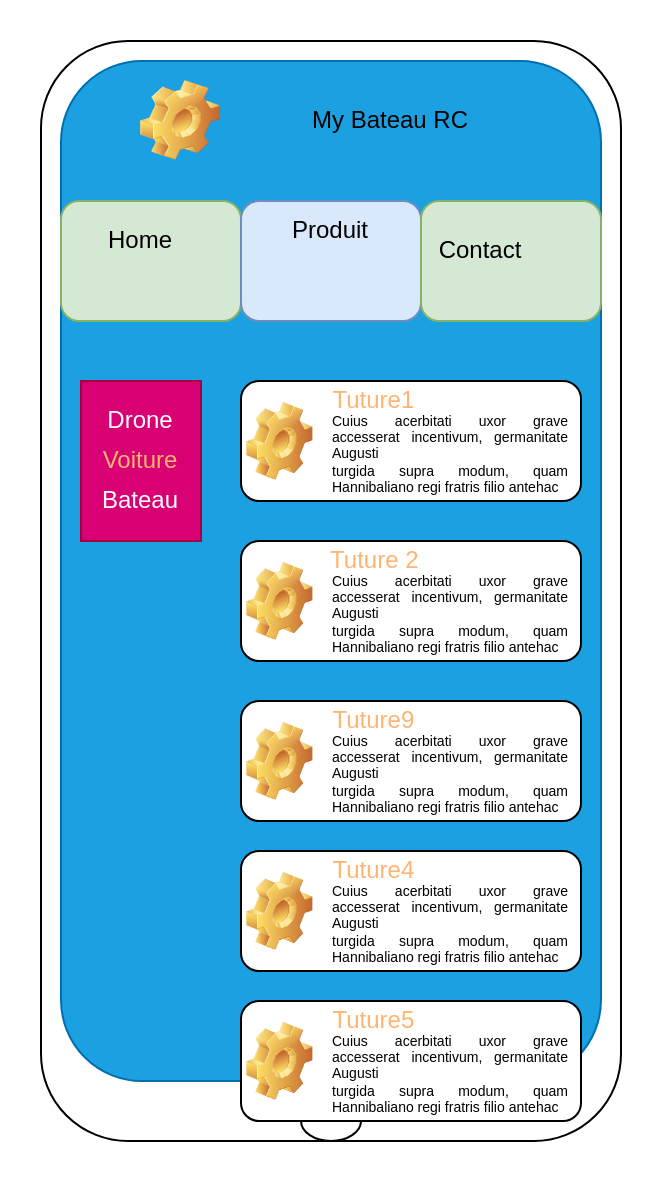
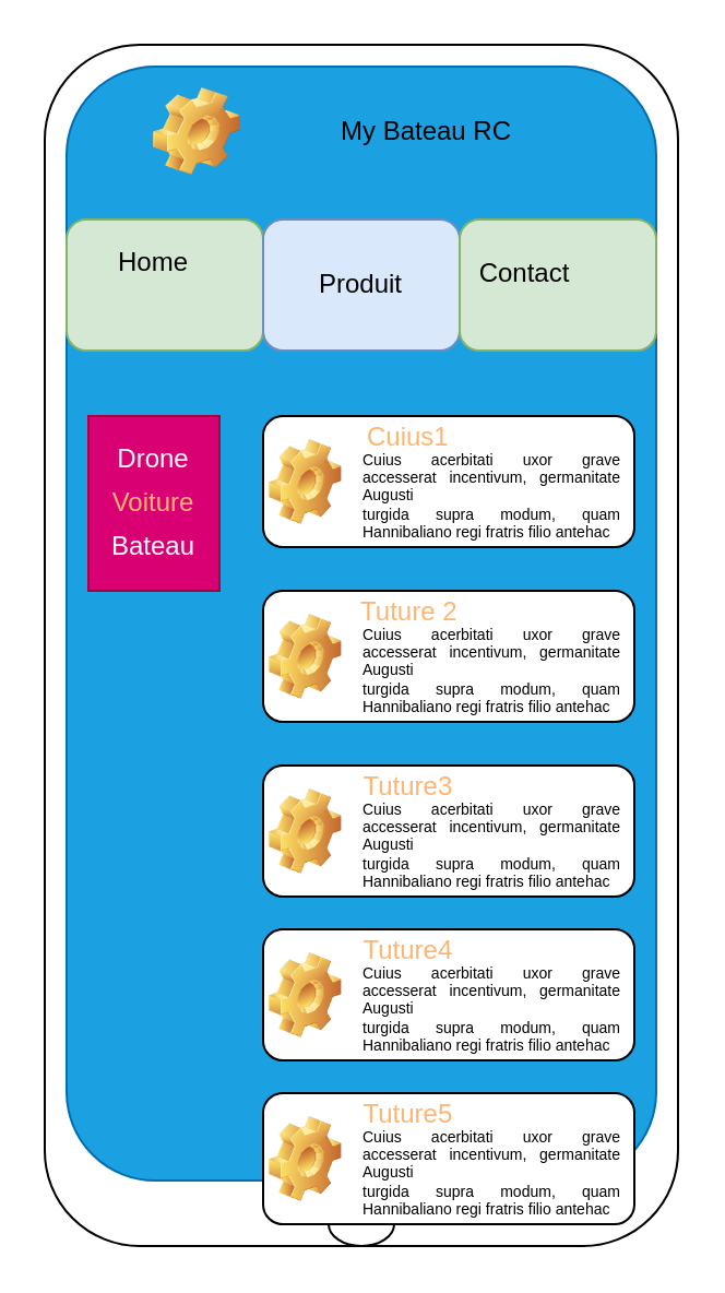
  <mxCell id="0" />
  <mxCell id="1" parent="0" />
  <mxCell id="2" value="" style="rounded=1;whiteSpace=wrap;html=1;" parent="1" vertex="1"><mxGeometry x="20" y="20" width="290" height="550" as="geometry" /></mxCell>
  <mxCell id="3" value="" style="rounded=1;whiteSpace=wrap;html=1;fillColor=#1ba1e2;strokeColor=#006EAF;fontColor=#ffffff;" parent="1" vertex="1"><mxGeometry x="30" y="30" width="270" height="510" as="geometry" /></mxCell>
  <mxCell id="4" value="" style="ellipse;whiteSpace=wrap;html=1;" parent="1" vertex="1"><mxGeometry x="150" y="550" width="30" height="20" as="geometry" /></mxCell>
  <mxCell id="5" value="" style="rounded=1;whiteSpace=wrap;html=1;fillColor=#d5e8d4;strokeColor=#82b366;" parent="1" vertex="1"><mxGeometry x="30" y="100" width="90" height="60" as="geometry" /></mxCell>
  <mxCell id="6" value="" style="rounded=1;whiteSpace=wrap;html=1;fillColor=#dae8fc;strokeColor=#6c8ebf;" parent="1" vertex="1"><mxGeometry x="120" y="100" width="90" height="60" as="geometry" /></mxCell>
  <mxCell id="7" value="" style="rounded=1;whiteSpace=wrap;html=1;fillColor=#d5e8d4;strokeColor=#82b366;" parent="1" vertex="1"><mxGeometry x="210" y="100" width="90" height="60" as="geometry" /></mxCell>
  <mxCell id="8" value="Home" style="text;html=1;strokeColor=none;fillColor=none;align=center;verticalAlign=middle;whiteSpace=wrap;rounded=0;" parent="1" vertex="1"><mxGeometry x="50" y="110" width="40" height="20" as="geometry" /></mxCell>
- <mxCell id="9" value="Produit" style="text;html=1;strokeColor=none;fillColor=none;align=center;verticalAlign=middle;whiteSpace=wrap;rounded=0;" parent="1" vertex="1"><mxGeometry x="145" y="105" width="40" height="20" as="geometry" /></mxCell>
+ <mxCell id="9" value="Produit" style="text;html=1;strokeColor=none;fillColor=none;align=center;verticalAlign=middle;whiteSpace=wrap;rounded=0;" parent="1" vertex="1"><mxGeometry x="145" y="120" width="40" height="20" as="geometry" /></mxCell>
  <mxCell id="10" value="Contact" style="text;html=1;strokeColor=none;fillColor=none;align=center;verticalAlign=middle;whiteSpace=wrap;rounded=0;" parent="1" vertex="1"><mxGeometry x="220" y="115" width="40" height="20" as="geometry" /></mxCell>
  <mxCell id="11" value="" style="shape=image;html=1;verticalLabelPosition=bottom;verticalAlign=top;imageAspect=0;image=img/clipart/Gear_128x128.png" parent="1" vertex="1"><mxGeometry x="70" y="40" width="40" height="40" as="geometry" /></mxCell>
  <mxCell id="12" value="My Bateau RC" style="text;html=1;strokeColor=none;fillColor=none;align=center;verticalAlign=middle;whiteSpace=wrap;rounded=0;" parent="1" vertex="1"><mxGeometry x="130" y="50" width="130" height="20" as="geometry" /></mxCell>
  <mxCell id="13" value="" style="rounded=0;whiteSpace=wrap;html=1;fillColor=#d80073;strokeColor=#A50040;fontColor=#ffffff;" parent="1" vertex="1"><mxGeometry x="40" y="190" width="60" height="80" as="geometry" /></mxCell>
  <mxCell id="14" value="Drone" style="text;html=1;strokeColor=none;fillColor=none;align=center;verticalAlign=middle;whiteSpace=wrap;rounded=0;fontColor=#FFFFFF;" parent="1" vertex="1"><mxGeometry x="50" y="200" width="40" height="20" as="geometry" /></mxCell>
  <mxCell id="15" value="Voiture" style="text;html=1;strokeColor=none;fillColor=none;align=center;verticalAlign=middle;whiteSpace=wrap;rounded=0;fontColor=#FFB570;" parent="1" vertex="1"><mxGeometry x="50" y="220" width="40" height="20" as="geometry" /></mxCell>
  <mxCell id="16" value="Bateau" style="text;html=1;strokeColor=none;fillColor=none;align=center;verticalAlign=middle;whiteSpace=wrap;rounded=0;fontColor=#FFFFFF;" parent="1" vertex="1"><mxGeometry x="50" y="240" width="40" height="20" as="geometry" /></mxCell>
  <mxCell id="17" value="" style="rounded=1;whiteSpace=wrap;html=1;fontColor=#FFB570;" parent="1" vertex="1"><mxGeometry x="120" y="190" width="170" height="60" as="geometry" /></mxCell>
  <mxCell id="18" value="" style="shape=image;html=1;verticalLabelPosition=bottom;verticalAlign=top;imageAspect=1;aspect=fixed;image=img/clipart/Gear_128x128.png;fontColor=#FFB570;" parent="1" vertex="1"><mxGeometry x="123" y="201" width="33.25" height="39" as="geometry" /></mxCell>
- <mxCell id="19" value="&amp;nbsp;Tuture1" style="text;html=1;strokeColor=none;fillColor=none;align=center;verticalAlign=middle;whiteSpace=wrap;rounded=0;fontColor=#FFB570;" parent="1" vertex="1"><mxGeometry x="165" y="190" width="40" height="20" as="geometry" /></mxCell>
+ <mxCell id="19" value="&amp;nbsp;Cuius1" style="text;html=1;strokeColor=none;fillColor=none;align=center;verticalAlign=middle;whiteSpace=wrap;rounded=0;fontColor=#FFB570;" parent="1" vertex="1"><mxGeometry x="165" y="190" width="40" height="20" as="geometry" /></mxCell>
  <mxCell id="20" value="&lt;div style=&quot;text-align: justify; font-size: 7px;&quot;&gt;&lt;span style=&quot;font-size: 7px;&quot;&gt;Cuius acerbitati uxor grave accesserat incentivum, germanitate Augusti &lt;br style=&quot;font-size: 7px;&quot;&gt;turgida supra modum, quam Hannibaliano regi fratris filio antehac&lt;/span&gt;&lt;/div&gt;" style="text;html=1;strokeColor=none;fillColor=none;align=left;verticalAlign=middle;whiteSpace=wrap;rounded=0;fontSize=7;" parent="1" vertex="1"><mxGeometry x="164" y="207" width="120" height="40" as="geometry" /></mxCell>
  <mxCell id="21" value="" style="rounded=1;whiteSpace=wrap;html=1;fontColor=#FFB570;" parent="1" vertex="1"><mxGeometry x="120" y="270" width="170" height="60" as="geometry" /></mxCell>
  <mxCell id="22" value="" style="shape=image;html=1;verticalLabelPosition=bottom;verticalAlign=top;imageAspect=1;aspect=fixed;image=img/clipart/Gear_128x128.png;fontColor=#FFB570;" parent="1" vertex="1"><mxGeometry x="123" y="281" width="33.25" height="39" as="geometry" /></mxCell>
  <mxCell id="23" value="&amp;nbsp;Tuture 2" style="text;html=1;strokeColor=none;fillColor=none;align=center;verticalAlign=middle;whiteSpace=wrap;rounded=0;fontColor=#FFB570;" parent="1" vertex="1"><mxGeometry x="152.5" y="270" width="65" height="20" as="geometry" /></mxCell>
  <mxCell id="24" value="&lt;div style=&quot;text-align: justify; font-size: 7px;&quot;&gt;&lt;span style=&quot;font-size: 7px;&quot;&gt;Cuius acerbitati uxor grave accesserat incentivum, germanitate Augusti &lt;br style=&quot;font-size: 7px;&quot;&gt;turgida supra modum, quam Hannibaliano regi fratris filio antehac&lt;/span&gt;&lt;/div&gt;" style="text;html=1;strokeColor=none;fillColor=none;align=left;verticalAlign=middle;whiteSpace=wrap;rounded=0;fontSize=7;" parent="1" vertex="1"><mxGeometry x="164" y="287" width="120" height="40" as="geometry" /></mxCell>
  <mxCell id="25" value="" style="rounded=1;whiteSpace=wrap;html=1;fontColor=#FFB570;" parent="1" vertex="1"><mxGeometry x="120" y="350" width="170" height="60" as="geometry" /></mxCell>
  <mxCell id="26" value="" style="shape=image;html=1;verticalLabelPosition=bottom;verticalAlign=top;imageAspect=1;aspect=fixed;image=img/clipart/Gear_128x128.png;fontColor=#FFB570;" parent="1" vertex="1"><mxGeometry x="123" y="361" width="33.25" height="39" as="geometry" /></mxCell>
- <mxCell id="27" value="&amp;nbsp;Tuture9" style="text;html=1;strokeColor=none;fillColor=none;align=center;verticalAlign=middle;whiteSpace=wrap;rounded=0;fontColor=#FFB570;" parent="1" vertex="1"><mxGeometry x="165" y="350" width="40" height="20" as="geometry" /></mxCell>
+ <mxCell id="27" value="&amp;nbsp;Tuture3" style="text;html=1;strokeColor=none;fillColor=none;align=center;verticalAlign=middle;whiteSpace=wrap;rounded=0;fontColor=#FFB570;" parent="1" vertex="1"><mxGeometry x="165" y="350" width="40" height="20" as="geometry" /></mxCell>
  <mxCell id="28" value="&lt;div style=&quot;text-align: justify; font-size: 7px;&quot;&gt;&lt;span style=&quot;font-size: 7px;&quot;&gt;Cuius acerbitati uxor grave accesserat incentivum, germanitate Augusti &lt;br style=&quot;font-size: 7px;&quot;&gt;turgida supra modum, quam Hannibaliano regi fratris filio antehac&lt;/span&gt;&lt;/div&gt;" style="text;html=1;strokeColor=none;fillColor=none;align=left;verticalAlign=middle;whiteSpace=wrap;rounded=0;fontSize=7;" parent="1" vertex="1"><mxGeometry x="164" y="367" width="120" height="40" as="geometry" /></mxCell>
  <mxCell id="29" value="" style="rounded=1;whiteSpace=wrap;html=1;fontColor=#FFB570;" parent="1" vertex="1"><mxGeometry x="120" y="425" width="170" height="60" as="geometry" /></mxCell>
  <mxCell id="30" value="" style="shape=image;html=1;verticalLabelPosition=bottom;verticalAlign=top;imageAspect=1;aspect=fixed;image=img/clipart/Gear_128x128.png;fontColor=#FFB570;" parent="1" vertex="1"><mxGeometry x="123" y="436" width="33.25" height="39" as="geometry" /></mxCell>
  <mxCell id="31" value="&amp;nbsp;Tuture4" style="text;html=1;strokeColor=none;fillColor=none;align=center;verticalAlign=middle;whiteSpace=wrap;rounded=0;fontColor=#FFB570;" parent="1" vertex="1"><mxGeometry x="165" y="425" width="40" height="20" as="geometry" /></mxCell>
  <mxCell id="32" value="&lt;div style=&quot;text-align: justify; font-size: 7px;&quot;&gt;&lt;span style=&quot;font-size: 7px;&quot;&gt;Cuius acerbitati uxor grave accesserat incentivum, germanitate Augusti &lt;br style=&quot;font-size: 7px;&quot;&gt;turgida supra modum, quam Hannibaliano regi fratris filio antehac&lt;/span&gt;&lt;/div&gt;" style="text;html=1;strokeColor=none;fillColor=none;align=left;verticalAlign=middle;whiteSpace=wrap;rounded=0;fontSize=7;" parent="1" vertex="1"><mxGeometry x="164" y="442" width="120" height="40" as="geometry" /></mxCell>
  <mxCell id="33" value="" style="group" parent="1" vertex="1" connectable="0"><mxGeometry x="120" y="500" width="170" height="60" as="geometry" /></mxCell>
  <mxCell id="34" value="" style="rounded=1;whiteSpace=wrap;html=1;fontColor=#FFB570;" parent="33" vertex="1"><mxGeometry width="170" height="60" as="geometry" /></mxCell>
  <mxCell id="35" value="" style="shape=image;html=1;verticalLabelPosition=bottom;verticalAlign=top;imageAspect=1;aspect=fixed;image=img/clipart/Gear_128x128.png;fontColor=#FFB570;" parent="33" vertex="1"><mxGeometry x="3" y="11" width="33.25" height="39" as="geometry" /></mxCell>
  <mxCell id="36" value="&amp;nbsp;Tuture5" style="text;html=1;strokeColor=none;fillColor=none;align=center;verticalAlign=middle;whiteSpace=wrap;rounded=0;fontColor=#FFB570;" parent="33" vertex="1"><mxGeometry x="45" width="40" height="20" as="geometry" /></mxCell>
  <mxCell id="37" value="&lt;div style=&quot;text-align: justify; font-size: 7px;&quot;&gt;&lt;span style=&quot;font-size: 7px;&quot;&gt;Cuius acerbitati uxor grave accesserat incentivum, germanitate Augusti &lt;br style=&quot;font-size: 7px;&quot;&gt;turgida supra modum, quam Hannibaliano regi fratris filio antehac&lt;/span&gt;&lt;/div&gt;" style="text;html=1;strokeColor=none;fillColor=none;align=left;verticalAlign=middle;whiteSpace=wrap;rounded=0;fontSize=7;" parent="33" vertex="1"><mxGeometry x="44" y="17" width="120" height="40" as="geometry" /></mxCell>
